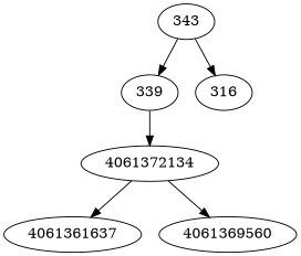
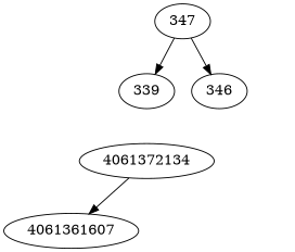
  strict digraph {
    4061372134
-   4061361607 [label=4061361637]
-   4061369560
+   4061361607
    339
-   343
-   346 [label=316]
+   343 [label=347]
+   346
    4061372134 -> 4061361607
-   4061372134 -> 4061369560
-   339 -> 4061372134
    343 -> 339
    343 -> 346
  }
